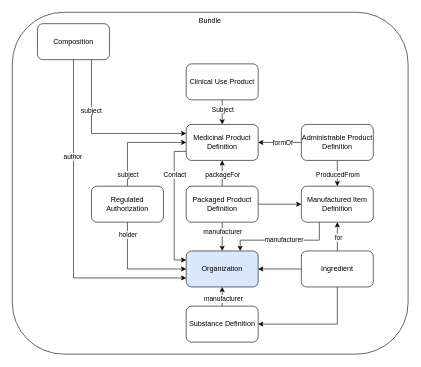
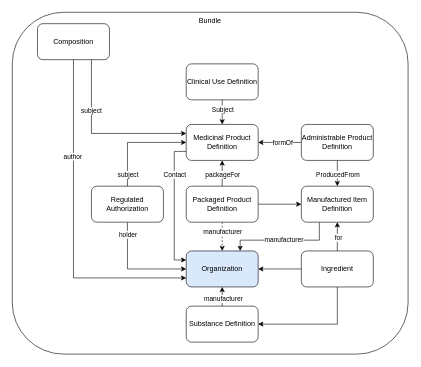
  <mxCell id="0" />
  <mxCell id="1" parent="0" />
  <mxCell id="2" value="Bundle" style="rounded=1;whiteSpace=wrap;html=1;fontFamily=Helvetica;fontSize=12;fontColor=default;align=center;strokeColor=default;fillColor=default;verticalAlign=top;" parent="1" vertex="1"><mxGeometry x="20" y="20" width="660" height="570" as="geometry" /></mxCell>
  <mxCell id="3" value="Composition" style="rounded=1;whiteSpace=wrap;html=1;" parent="1" vertex="1"><mxGeometry x="62" y="39" width="120" height="60" as="geometry" /></mxCell>
  <mxCell id="4" value="" style="edgeStyle=orthogonalEdgeStyle;rounded=0;orthogonalLoop=1;jettySize=auto;html=1;entryX=0;entryY=0.25;entryDx=0;entryDy=0;exitX=0.75;exitY=1;exitDx=0;exitDy=0;" parent="1" source="3" target="17" edge="1"><mxGeometry relative="1" as="geometry" /></mxCell>
  <mxCell id="5" value="subject" style="edgeLabel;html=1;align=center;verticalAlign=middle;resizable=0;points=[];" parent="4" vertex="1" connectable="0"><mxGeometry x="-0.395" y="-1" relative="1" as="geometry"><mxPoint as="offset" /></mxGeometry></mxCell>
  <mxCell id="6" value="" style="edgeStyle=orthogonalEdgeStyle;rounded=0;orthogonalLoop=1;jettySize=auto;html=1;entryX=0;entryY=0.75;entryDx=0;entryDy=0;exitX=0.5;exitY=1;exitDx=0;exitDy=0;" parent="1" source="3" target="20" edge="1"><mxGeometry relative="1" as="geometry" /></mxCell>
  <mxCell id="7" value="author" style="edgeLabel;html=1;align=center;verticalAlign=middle;resizable=0;points=[];" parent="6" vertex="1" connectable="0"><mxGeometry x="-0.415" y="-2" relative="1" as="geometry"><mxPoint as="offset" /></mxGeometry></mxCell>
  <mxCell id="8" style="edgeStyle=orthogonalEdgeStyle;rounded=0;orthogonalLoop=1;jettySize=auto;html=1;exitX=0.5;exitY=0;exitDx=0;exitDy=0;entryX=0;entryY=0.5;entryDx=0;entryDy=0;" parent="1" source="12" target="17" edge="1"><mxGeometry relative="1" as="geometry" /></mxCell>
  <mxCell id="9" value="subject" style="edgeLabel;html=1;align=center;verticalAlign=middle;resizable=0;points=[];" parent="8" vertex="1" connectable="0"><mxGeometry x="-0.321" y="1" relative="1" as="geometry"><mxPoint x="1" y="38" as="offset" /></mxGeometry></mxCell>
  <mxCell id="10" style="edgeStyle=orthogonalEdgeStyle;rounded=0;orthogonalLoop=1;jettySize=auto;html=1;exitX=0.5;exitY=1;exitDx=0;exitDy=0;entryX=0;entryY=0.5;entryDx=0;entryDy=0;" parent="1" source="12" target="20" edge="1"><mxGeometry relative="1" as="geometry" /></mxCell>
  <mxCell id="11" value="holder" style="edgeLabel;html=1;align=center;verticalAlign=middle;resizable=0;points=[];" parent="10" vertex="1" connectable="0"><mxGeometry x="0.313" y="-2" relative="1" as="geometry"><mxPoint x="-38" y="-60" as="offset" /></mxGeometry></mxCell>
  <mxCell id="12" value="Regulated Authorization" style="rounded=1;whiteSpace=wrap;html=1;" parent="1" vertex="1"><mxGeometry x="152" y="310" width="120" height="60" as="geometry" /></mxCell>
- <mxCell id="13" value="" style="edgeStyle=orthogonalEdgeStyle;rounded=0;orthogonalLoop=1;jettySize=auto;html=1;startArrow=none;" parent="1" source="25" target="20" edge="1"><mxGeometry relative="1" as="geometry" /></mxCell>
+ <mxCell id="13" value="" style="edgeStyle=orthogonalEdgeStyle;rounded=0;orthogonalLoop=1;jettySize=auto;html=1;startArrow=none;dashed=1;" parent="1" source="25" target="20" edge="1"><mxGeometry relative="1" as="geometry" /></mxCell>
  <mxCell id="14" value="manufacturer" style="edgeLabel;html=1;align=center;verticalAlign=middle;resizable=0;points=[];" parent="13" vertex="1" connectable="0"><mxGeometry x="-0.567" relative="1" as="geometry"><mxPoint y="6" as="offset" /></mxGeometry></mxCell>
  <mxCell id="15" style="edgeStyle=orthogonalEdgeStyle;rounded=0;orthogonalLoop=1;jettySize=auto;html=1;exitX=0;exitY=0.75;exitDx=0;exitDy=0;entryX=0;entryY=0.25;entryDx=0;entryDy=0;strokeWidth=1;" parent="1" source="17" target="20" edge="1"><mxGeometry relative="1" as="geometry" /></mxCell>
  <mxCell id="16" value="Contact" style="edgeLabel;html=1;align=center;verticalAlign=middle;resizable=0;points=[];" parent="15" vertex="1" connectable="0"><mxGeometry x="0.104" relative="1" as="geometry"><mxPoint y="-64" as="offset" /></mxGeometry></mxCell>
  <mxCell id="17" value="Medicinal Product Definition" style="rounded=1;whiteSpace=wrap;html=1;" parent="1" vertex="1"><mxGeometry x="310" y="207" width="120" height="60" as="geometry" /></mxCell>
  <mxCell id="18" value="" style="edgeStyle=orthogonalEdgeStyle;rounded=0;orthogonalLoop=1;jettySize=auto;html=1;entryX=0.5;entryY=1;entryDx=0;entryDy=0;exitX=0.5;exitY=0;exitDx=0;exitDy=0;" parent="1" source="21" target="20" edge="1"><mxGeometry relative="1" as="geometry"><mxPoint x="390" y="430" as="sourcePoint" /></mxGeometry></mxCell>
  <mxCell id="19" value="manufacturer" style="edgeLabel;html=1;align=center;verticalAlign=middle;resizable=0;points=[];" parent="18" vertex="1" connectable="0"><mxGeometry x="-0.167" y="-1" relative="1" as="geometry"><mxPoint as="offset" /></mxGeometry></mxCell>
  <mxCell id="20" value="Organization" style="rounded=1;whiteSpace=wrap;html=1;fillColor=#dae8fc;" parent="1" vertex="1"><mxGeometry x="310" y="418" width="120" height="60" as="geometry" /></mxCell>
  <mxCell id="21" value="Substance Definition" style="rounded=1;whiteSpace=wrap;html=1;" parent="1" vertex="1"><mxGeometry x="310" y="510" width="120" height="60" as="geometry" /></mxCell>
  <mxCell id="22" value="" style="edgeStyle=orthogonalEdgeStyle;rounded=0;orthogonalLoop=1;jettySize=auto;html=1;" parent="1" source="25" target="17" edge="1"><mxGeometry relative="1" as="geometry" /></mxCell>
  <mxCell id="23" value="packageFor" style="edgeLabel;html=1;align=center;verticalAlign=middle;resizable=0;points=[];" parent="22" vertex="1" connectable="0"><mxGeometry x="0.111" relative="1" as="geometry"><mxPoint y="4" as="offset" /></mxGeometry></mxCell>
  <mxCell id="24" value="" style="edgeStyle=orthogonalEdgeStyle;rounded=0;orthogonalLoop=1;jettySize=auto;html=1;" parent="1" source="25" target="33" edge="1"><mxGeometry relative="1" as="geometry" /></mxCell>
  <mxCell id="25" value="Packaged Product Definition" style="rounded=1;whiteSpace=wrap;html=1;" parent="1" vertex="1"><mxGeometry x="310" y="310" width="120" height="60" as="geometry" /></mxCell>
  <mxCell id="26" value="" style="edgeStyle=orthogonalEdgeStyle;rounded=0;orthogonalLoop=1;jettySize=auto;html=1;entryX=0.5;entryY=0;entryDx=0;entryDy=0;exitX=0.5;exitY=1;exitDx=0;exitDy=0;" parent="1" source="28" target="17" edge="1"><mxGeometry relative="1" as="geometry"><mxPoint x="480" y="210" as="targetPoint" /><Array as="points"><mxPoint x="370" y="190" /><mxPoint x="370" y="190" /></Array></mxGeometry></mxCell>
  <mxCell id="27" value="Subject" style="edgeLabel;html=1;align=center;verticalAlign=middle;resizable=0;points=[];" parent="26" vertex="1" connectable="0"><mxGeometry x="0.667" y="1" relative="1" as="geometry"><mxPoint x="-1" y="-19" as="offset" /></mxGeometry></mxCell>
- <mxCell id="28" value="Clinical Use Product" style="rounded=1;whiteSpace=wrap;html=1;" parent="1" vertex="1"><mxGeometry x="310" y="106" width="120" height="60" as="geometry" /></mxCell>
+ <mxCell id="28" value="Clinical Use Definition" style="rounded=1;whiteSpace=wrap;html=1;" parent="1" vertex="1"><mxGeometry x="310" y="106" width="120" height="60" as="geometry" /></mxCell>
  <mxCell id="29" value="" style="edgeStyle=orthogonalEdgeStyle;rounded=0;orthogonalLoop=1;jettySize=auto;html=1;entryX=0.5;entryY=1;entryDx=0;entryDy=0;exitX=0.5;exitY=0;exitDx=0;exitDy=0;" parent="1" source="41" target="33" edge="1"><mxGeometry relative="1" as="geometry"><mxPoint x="722" y="390" as="sourcePoint" /></mxGeometry></mxCell>
  <mxCell id="30" value="for" style="edgeLabel;html=1;align=center;verticalAlign=middle;resizable=0;points=[];" parent="29" vertex="1" connectable="0"><mxGeometry x="-0.056" y="-1" relative="1" as="geometry"><mxPoint as="offset" /></mxGeometry></mxCell>
  <mxCell id="31" style="edgeStyle=orthogonalEdgeStyle;rounded=0;orthogonalLoop=1;jettySize=auto;html=1;exitX=0.25;exitY=1;exitDx=0;exitDy=0;entryX=0.75;entryY=0;entryDx=0;entryDy=0;" parent="1" source="33" target="20" edge="1"><mxGeometry relative="1" as="geometry"><Array as="points"><mxPoint x="532" y="400" /><mxPoint x="400" y="400" /></Array></mxGeometry></mxCell>
  <mxCell id="32" value="manufacturer" style="edgeLabel;html=1;align=center;verticalAlign=middle;resizable=0;points=[];" parent="31" vertex="1" connectable="0"><mxGeometry x="0.014" relative="1" as="geometry"><mxPoint x="1" y="-1" as="offset" /></mxGeometry></mxCell>
  <mxCell id="33" value="Manufactured Item Definition" style="rounded=1;whiteSpace=wrap;html=1;" parent="1" vertex="1"><mxGeometry x="502" y="310" width="120" height="60" as="geometry" /></mxCell>
  <mxCell id="34" style="edgeStyle=orthogonalEdgeStyle;rounded=0;orthogonalLoop=1;jettySize=auto;html=1;exitX=0;exitY=0.5;exitDx=0;exitDy=0;entryX=1;entryY=0.5;entryDx=0;entryDy=0;" parent="1" source="38" target="17" edge="1"><mxGeometry relative="1" as="geometry" /></mxCell>
  <mxCell id="35" value="formOf" style="edgeLabel;html=1;align=center;verticalAlign=middle;resizable=0;points=[];" parent="34" vertex="1" connectable="0"><mxGeometry x="-0.3" y="1" relative="1" as="geometry"><mxPoint x="-7" y="-1" as="offset" /></mxGeometry></mxCell>
  <mxCell id="36" value="" style="edgeStyle=orthogonalEdgeStyle;rounded=0;orthogonalLoop=1;jettySize=auto;html=1;" parent="1" source="38" target="33" edge="1"><mxGeometry relative="1" as="geometry" /></mxCell>
  <mxCell id="37" value="ProducedFrom" style="edgeLabel;html=1;align=center;verticalAlign=middle;resizable=0;points=[];" parent="36" vertex="1" connectable="0"><mxGeometry x="0.633" y="1" relative="1" as="geometry"><mxPoint x="-1" y="-12" as="offset" /></mxGeometry></mxCell>
  <mxCell id="38" value="Administrable Product Definition" style="rounded=1;whiteSpace=wrap;html=1;" parent="1" vertex="1"><mxGeometry x="502" y="207" width="120" height="60" as="geometry" /></mxCell>
  <mxCell id="39" value="" style="edgeStyle=orthogonalEdgeStyle;rounded=0;orthogonalLoop=1;jettySize=auto;html=1;" parent="1" source="41" target="20" edge="1"><mxGeometry relative="1" as="geometry" /></mxCell>
  <mxCell id="40" style="edgeStyle=orthogonalEdgeStyle;rounded=0;orthogonalLoop=1;jettySize=auto;html=1;exitX=0.5;exitY=1;exitDx=0;exitDy=0;entryX=1;entryY=0.5;entryDx=0;entryDy=0;strokeWidth=1;" parent="1" source="41" target="21" edge="1"><mxGeometry relative="1" as="geometry" /></mxCell>
  <mxCell id="41" value="Ingredient" style="rounded=1;whiteSpace=wrap;html=1;" parent="1" vertex="1"><mxGeometry x="502" y="418" width="120" height="60" as="geometry" /></mxCell>
